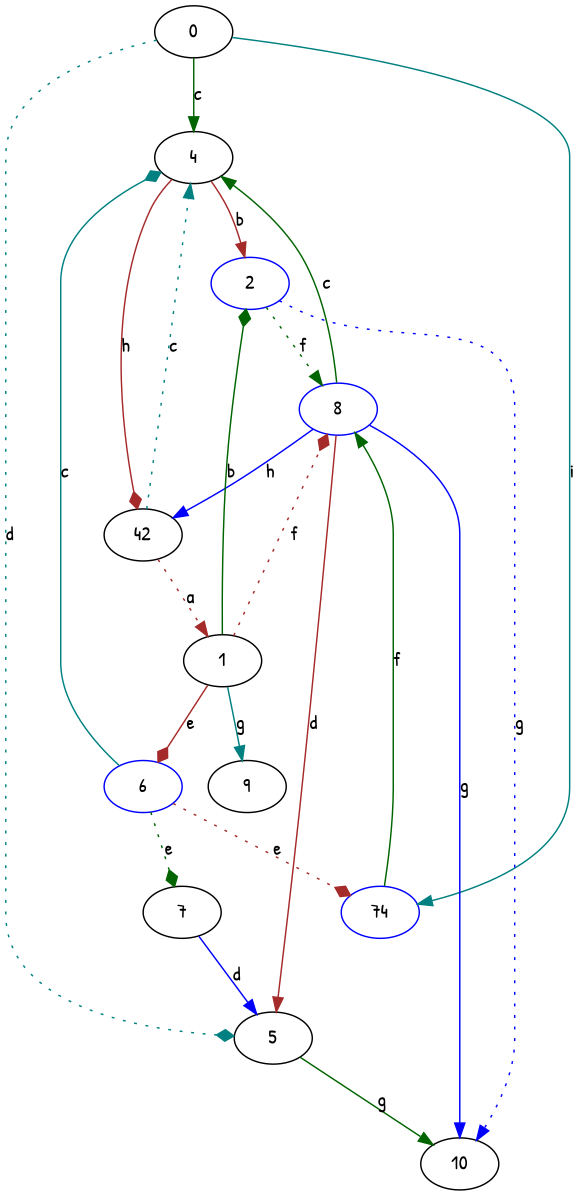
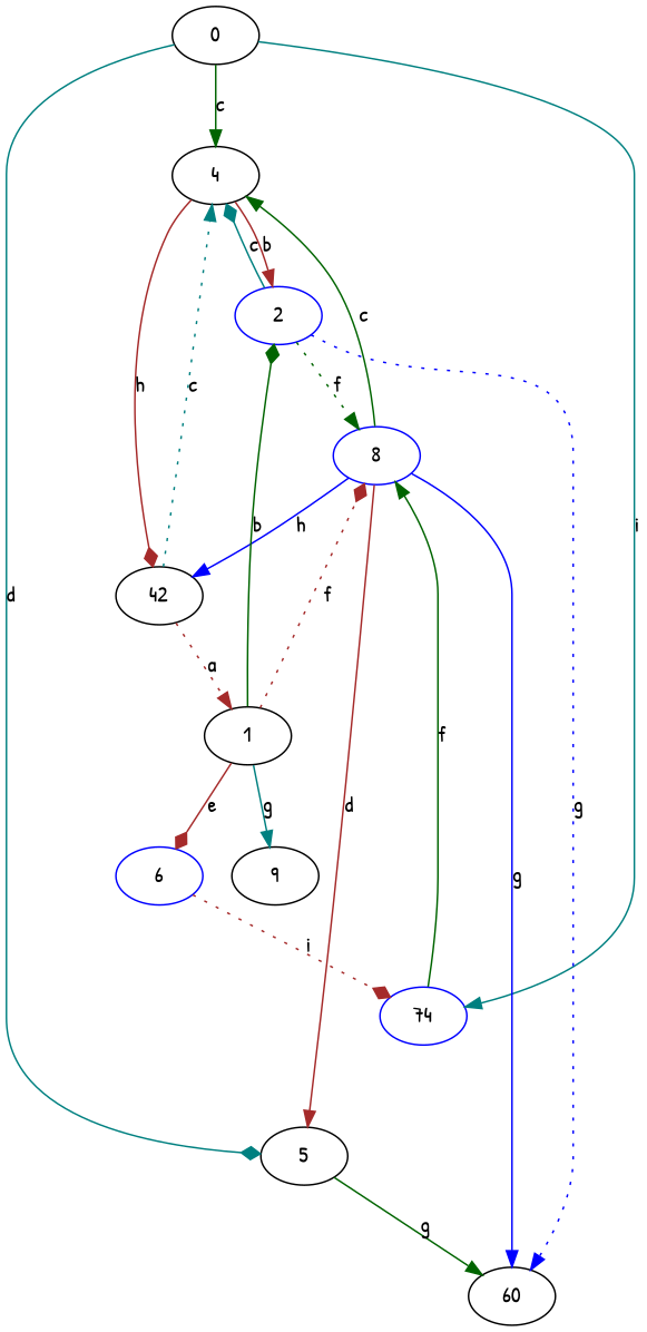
  strict digraph {
    fontname="Patrick Hand"
    node [color=black fontname="Patrick Hand"]
    edge [arrowhead=normal color=darkgreen fontname="Patrick Hand" style=solid]
    0
    4
    5
    n4 [color=blue label=74]
    2 [color=blue]
    n6 [label=42]
-   10
+   10 [label=60]
    8 [color=blue]
    1
    6 [color=blue]
    9
-   7
    0 -> 4 [label=c]
-   0 -> 5 [arrowhead=diamond color=teal label=d style=dotted]
+   0 -> 5 [arrowhead=diamond color=teal label=d]
    0 -> n4 [color=teal label=i]
    4 -> 2 [color=brown label=b]
    4 -> n6 [arrowhead=diamond color=brown label=h]
    5 -> 10 [label=g]
    n4 -> 8 [label=f]
-   6 -> 4 [arrowhead=diamond color=teal label=c]
+   2 -> 4 [arrowhead=diamond color=teal label=c]
    2 -> 10 [color=blue label=g style=dotted]
    2 -> 8 [label=f style=dotted]
    n6 -> 4 [color=teal label=c style=dotted]
    n6 -> 1 [color=brown label=a style=dotted]
    8 -> 4 [label=c]
    8 -> 5 [color=brown label=d]
    8 -> n6 [color=blue label=h]
    8 -> 10 [color=blue label=g]
    1 -> 2 [arrowhead=diamond label=b]
    1 -> 8 [arrowhead=diamond color=brown label=f style=dotted]
    1 -> 6 [arrowhead=diamond color=brown label=e]
    1 -> 9 [color=teal label=g]
-   6 -> n4 [arrowhead=diamond color=brown label=e style=dotted]
-   6 -> 7 [arrowhead=diamond label=e style=dotted]
-   7 -> 5 [color=blue label=d]
+   6 -> n4 [arrowhead=diamond color=brown label=i style=dotted]
  }
